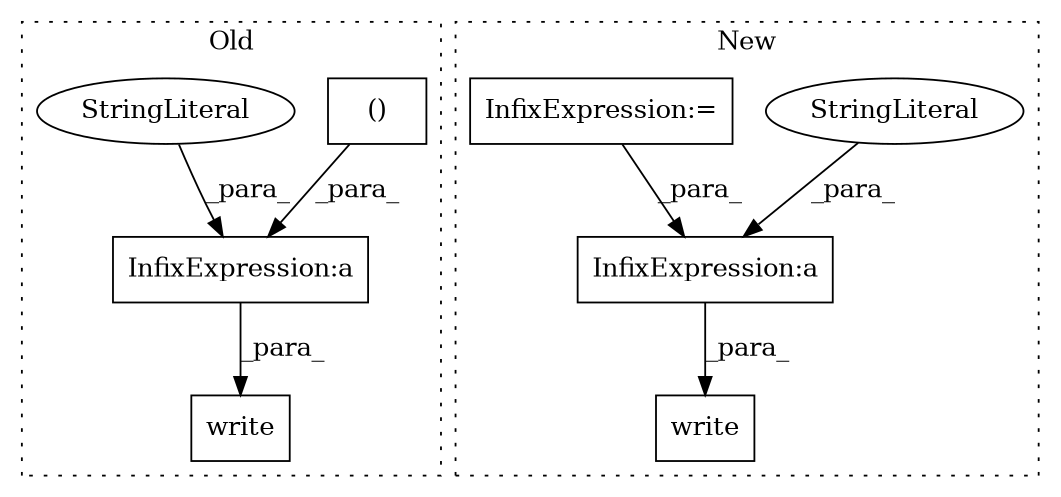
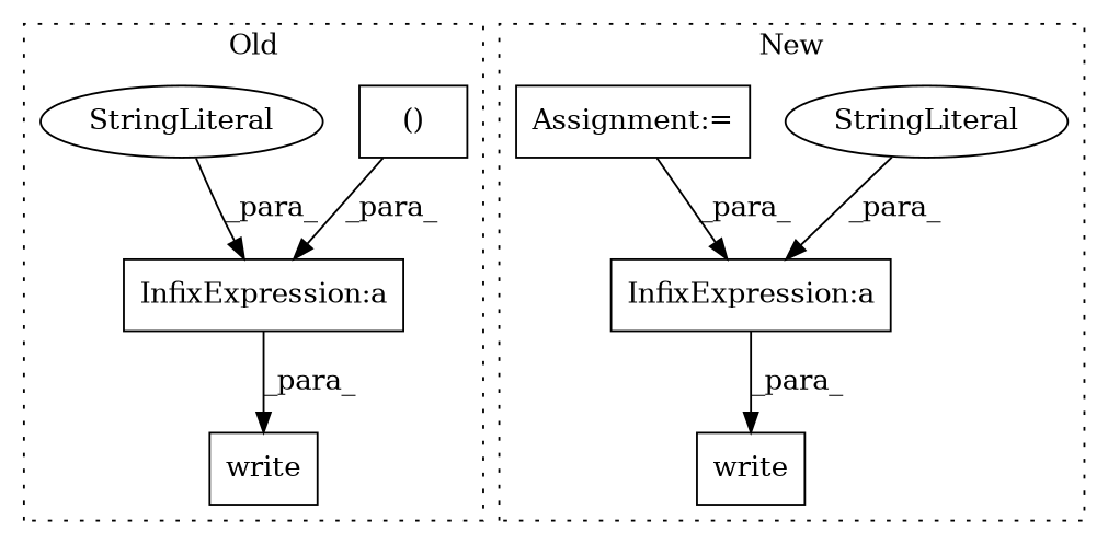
  digraph {
    node [a=27 l=10 shape=box]
    n1 [a=106 l=54 label="()" s=13443]
    n2 [label="InfixExpression:a" s=13433]
    n3 [a=45 label=StringLiteral s=13423 shape=ellipse]
    n4 [a=32 l="6,2" label=write s="13417,13497"]
    n5 [a=32 l="6,1" label=write s="12742,12771"]
    n6 [l=3 label="InfixExpression:a" s=12624]
    n7 [a=45 l=14 label=StringLiteral s=12610 shape=ellipse]
-   n8 [a=7 l="67,2" label="InfixExpression:=" s="12432,12511"]
+   n8 [a=7 l="67,2" label="Assignment:=" s="12432,12511"]
    subgraph cluster_1 {
      label=Old
      style=dotted
      n1
      n2
      n3
      n4
    }
    subgraph cluster_2 {
      label=New
      style=dotted
      n5
      n6
      n7
      n8
    }
    n1 -> n2 [label=_para_]
    n2 -> n4 [label=_para_]
    n3 -> n2 [label=_para_]
    n6 -> n5 [label=_para_]
    n7 -> n6 [label=_para_]
    n8 -> n6 [label=_para_]
  }
